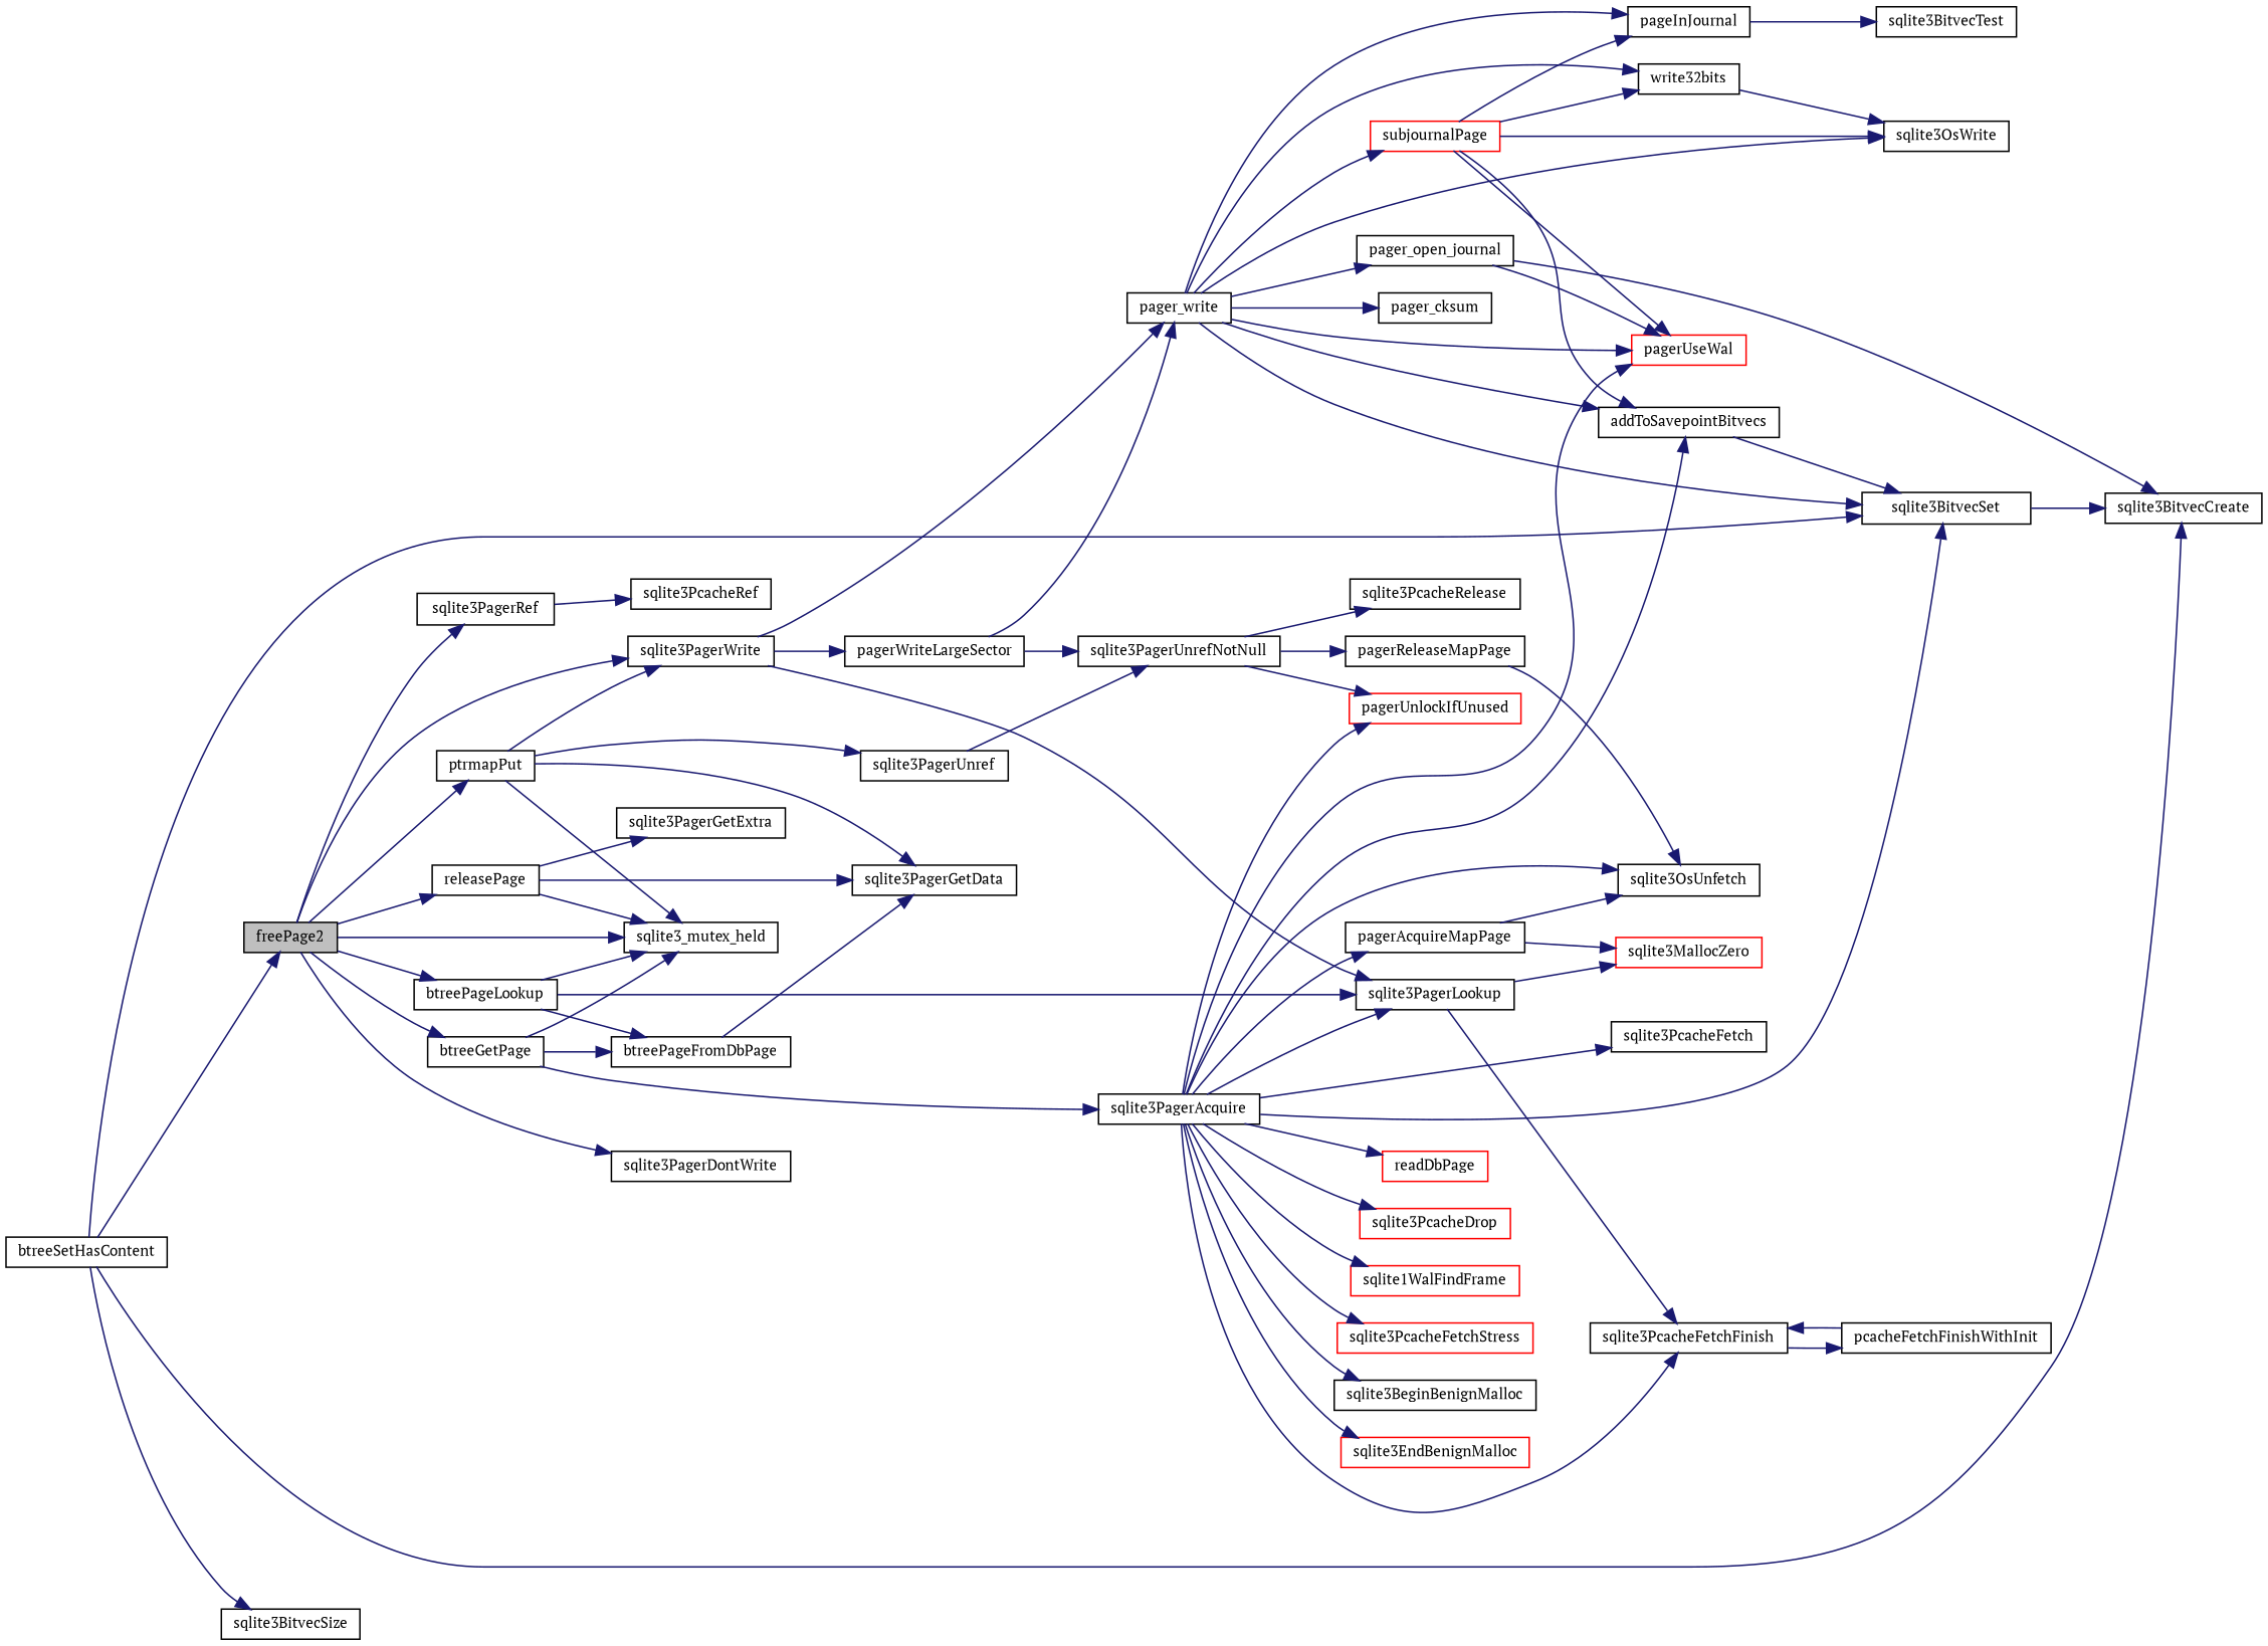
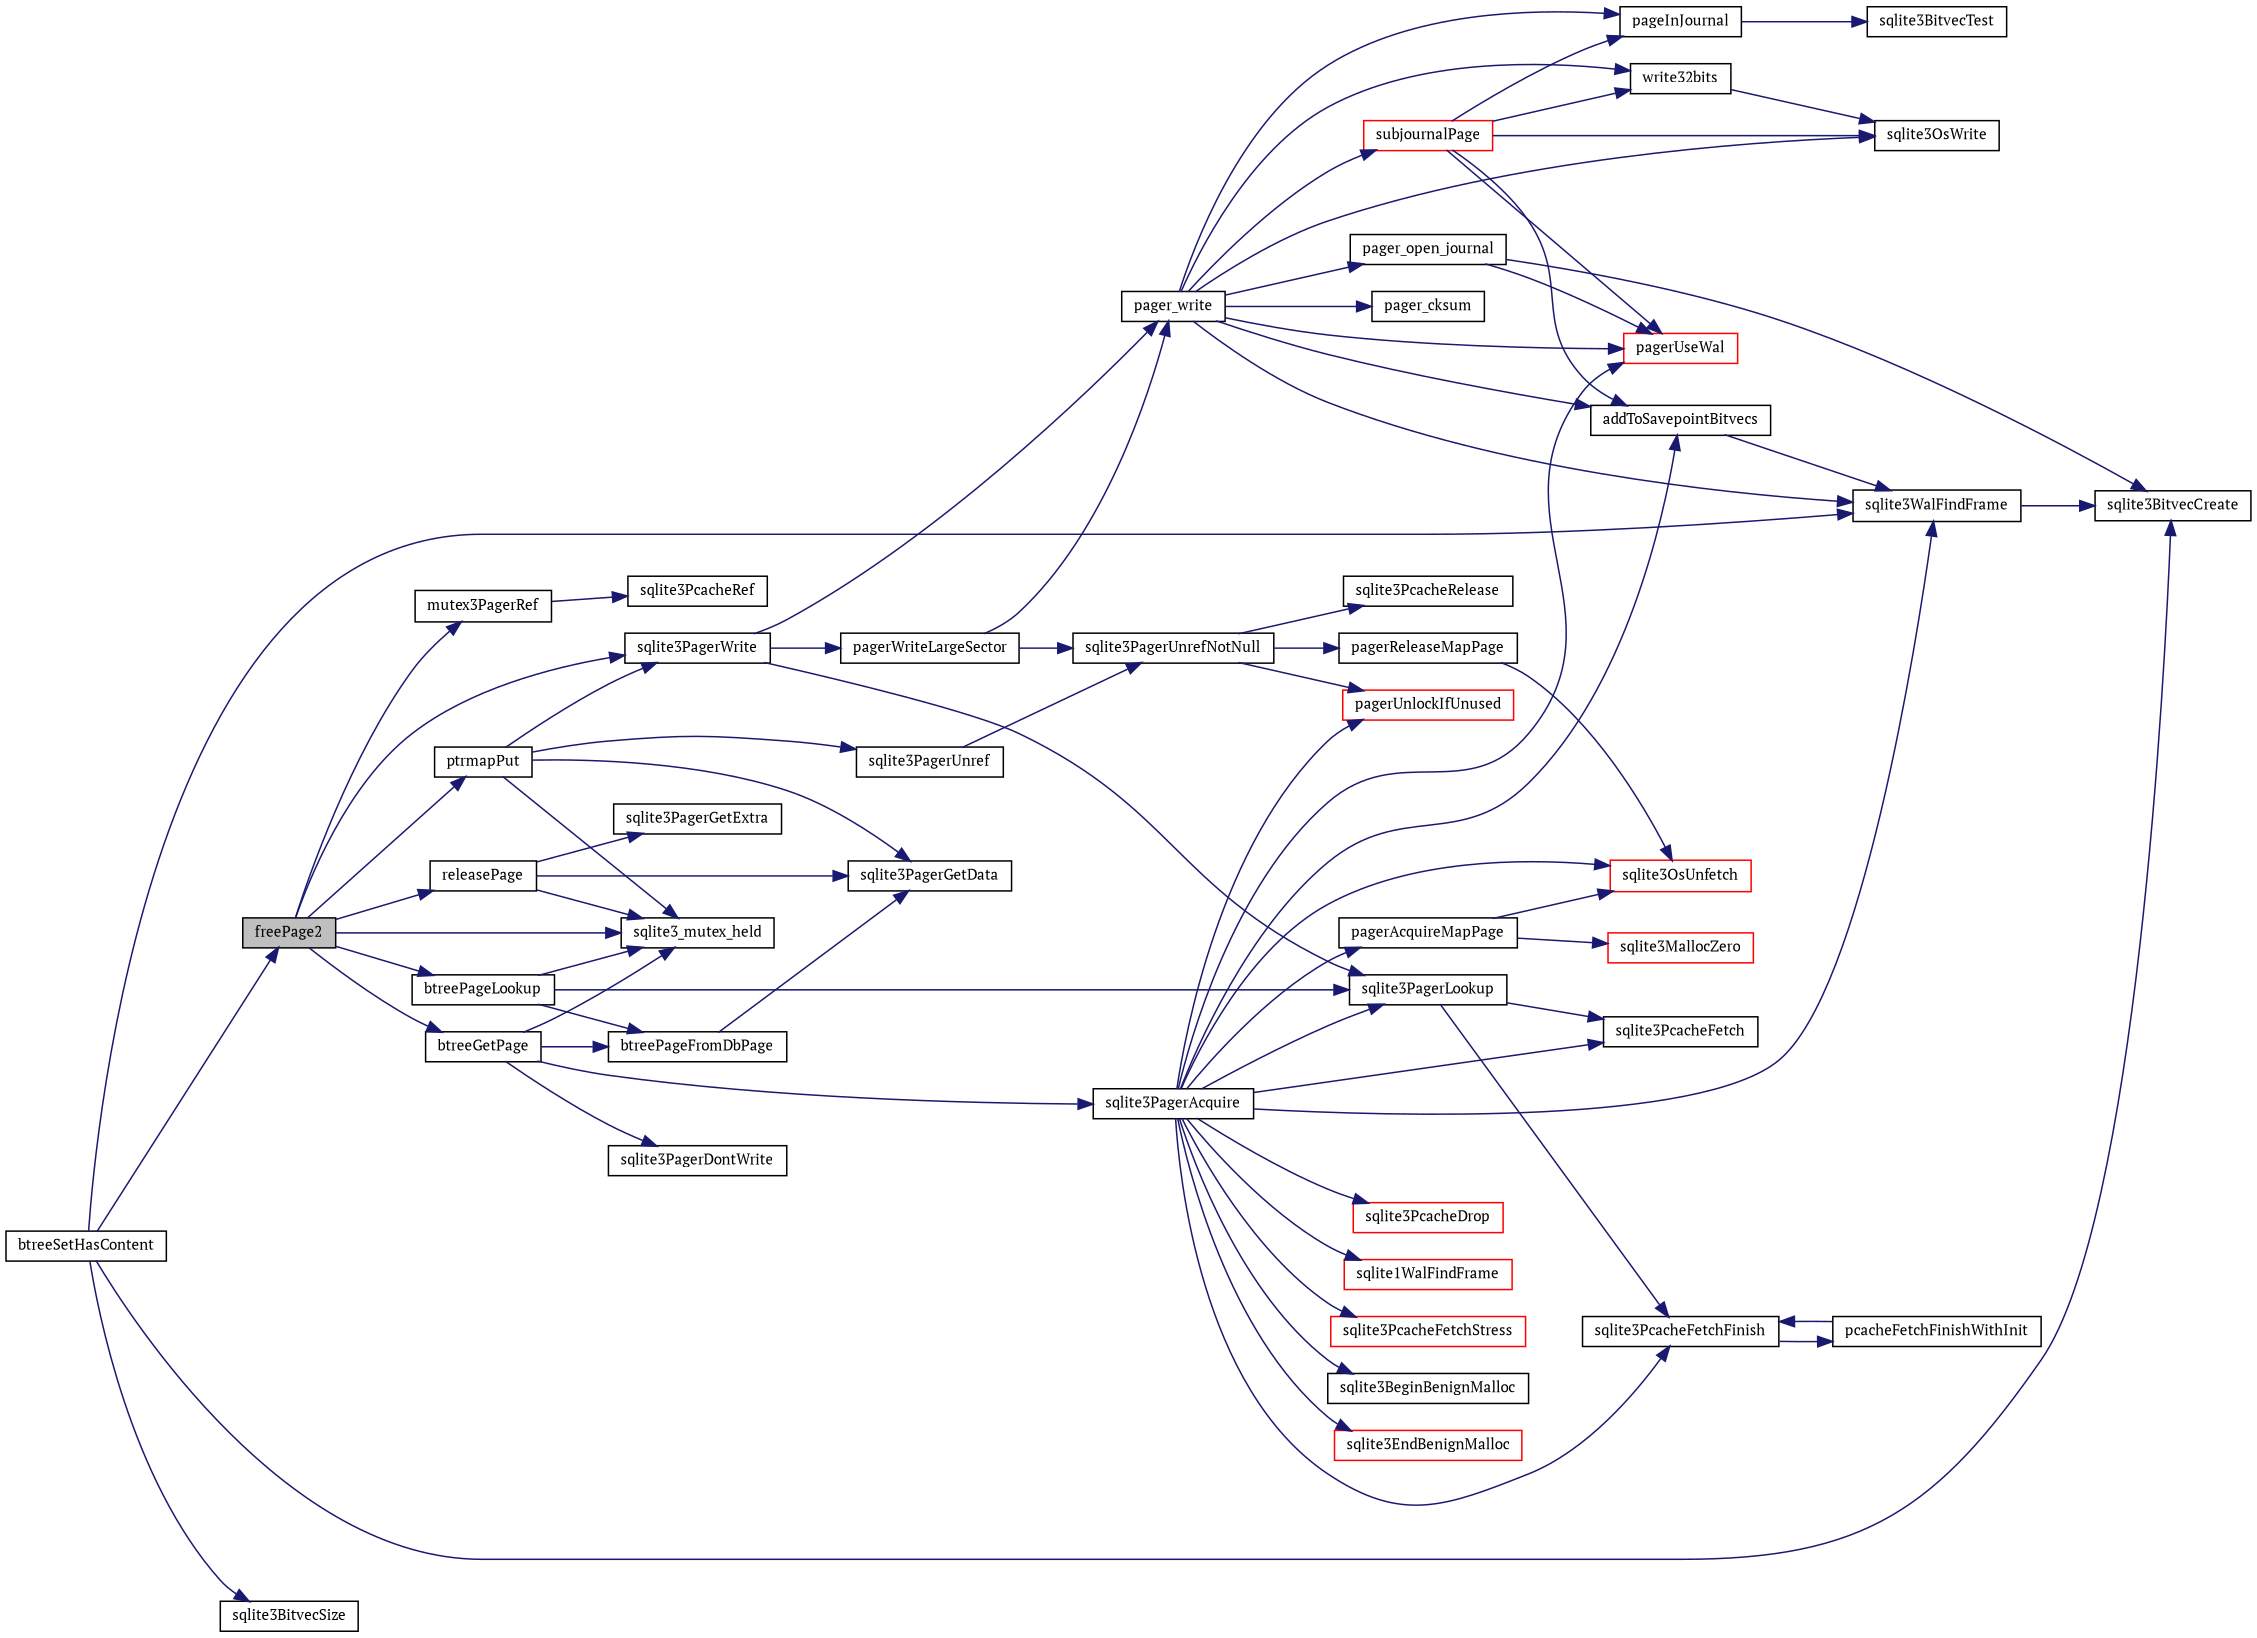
  digraph {
    fontname="PT Serif"
    rankdir=LR
    node [color=black fillcolor=white fontname="PT Serif" fontsize=10 shape=record style=filled]
    edge [color=midnightblue fontname="PT Serif" fontsize=10 labelfontname=FreeSans labelfontsize=10 style=solid]
    n1 [fillcolor=grey75 fontcolor=black height=0.2 label=freePage2 width=0.4]
    n2 [height=0.2 label=sqlite3_mutex_held width=0.4]
-   n3 [height=0.2 label=sqlite3PagerRef width=0.4]
+   n3 [height=0.2 label=mutex3PagerRef width=0.4]
    n4 [height=0.2 label=btreePageLookup width=0.4]
    n5 [height=0.2 label=sqlite3PagerWrite width=0.4]
    n6 [height=0.2 label=btreeGetPage width=0.4]
    n7 [height=0.2 label=ptrmapPut width=0.4]
    n8 [height=0.2 label=sqlite3PagerDontWrite width=0.4]
    n9 [height=0.2 label=releasePage width=0.4]
    n10 [height=0.2 label=sqlite3PcacheRef width=0.4]
    n11 [height=0.2 label=sqlite3PagerLookup width=0.4]
    n12 [height=0.2 label=btreePageFromDbPage width=0.4]
    n13 [height=0.2 label=pagerWriteLargeSector width=0.4]
    n14 [height=0.2 label=pager_write width=0.4]
    n15 [height=0.2 label=sqlite3PagerAcquire width=0.4]
    n16 [height=0.2 label=sqlite3PagerGetData width=0.4]
    n17 [height=0.2 label=sqlite3PagerUnref width=0.4]
    n18 [height=0.2 label=btreeSetHasContent width=0.4]
-   n19 [height=0.2 label=sqlite3BitvecSet width=0.4]
+   n19 [height=0.2 label=sqlite3WalFindFrame width=0.4]
    n20 [height=0.2 label=sqlite3BitvecCreate width=0.4]
    n21 [height=0.2 label=sqlite3BitvecSize width=0.4]
    n22 [height=0.2 label=sqlite3PagerGetExtra width=0.4]
    n23 [height=0.2 label=sqlite3PcacheFetch width=0.4]
    n24 [height=0.2 label=sqlite3PcacheFetchFinish width=0.4]
    n25 [height=0.2 label=pcacheFetchFinishWithInit width=0.4]
    n26 [height=0.2 label=sqlite3PagerUnrefNotNull width=0.4]
    n27 [height=0.2 label=pager_open_journal width=0.4]
    n28 [color=red height=0.2 label=pagerUseWal width=0.4]
    n29 [height=0.2 label=pageInJournal width=0.4]
    n30 [height=0.2 label=pager_cksum width=0.4]
    n31 [height=0.2 label=write32bits width=0.4]
    n32 [height=0.2 label=sqlite3OsWrite width=0.4]
    n33 [height=0.2 label=addToSavepointBitvecs width=0.4]
    n34 [color=red height=0.2 label=subjournalPage width=0.4]
    n35 [height=0.2 label=sqlite3BitvecTest width=0.4]
    n36 [height=0.2 label=pagerReleaseMapPage width=0.4]
    n37 [height=0.2 label=sqlite3PcacheRelease width=0.4]
    n38 [color=red height=0.2 label=pagerUnlockIfUnused width=0.4]
    n39 [color=red height=0.2 label=sqlite3MallocZero width=0.4]
-   n40 [height=0.2 label=sqlite3OsUnfetch width=0.4]
+   n40 [color=red height=0.2 label=sqlite3OsUnfetch width=0.4]
    n41 [color=red height=0.2 label=sqlite1WalFindFrame width=0.4]
    n42 [height=0.2 label=pagerAcquireMapPage width=0.4]
    n43 [color=red height=0.2 label=sqlite3PcacheFetchStress width=0.4]
    n44 [height=0.2 label=sqlite3BeginBenignMalloc width=0.4]
    n45 [color=red height=0.2 label=sqlite3EndBenignMalloc width=0.4]
-   n46 [color=red height=0.2 label=readDbPage width=0.4]
    n47 [color=red height=0.2 label=sqlite3PcacheDrop width=0.4]
    n1 -> n2
    n1 -> n3
    n1 -> n4
    n1 -> n5
    n1 -> n6
    n1 -> n7
-   n1 -> n8
+   n6 -> n8
    n1 -> n9
    n3 -> n10
    n4 -> n2
    n4 -> n11
    n4 -> n12
    n5 -> n11
    n5 -> n13
    n5 -> n14
    n6 -> n2
    n6 -> n12
    n6 -> n15
    n7 -> n2
    n7 -> n5
    n7 -> n16
    n7 -> n17
    n9 -> n2
    n9 -> n16
    n9 -> n22
-   n11 -> n39
+   n11 -> n23
    n11 -> n24
    n12 -> n16
    n13 -> n14
    n13 -> n26
    n14 -> n19
    n14 -> n27
    n14 -> n28
    n14 -> n29
    n14 -> n30
    n14 -> n31
    n14 -> n32
    n14 -> n33
    n14 -> n34
    n15 -> n11
    n15 -> n19
    n15 -> n23
    n15 -> n24
    n15 -> n28
    n15 -> n33
    n15 -> n38
    n15 -> n40
    n15 -> n41
    n15 -> n42
    n15 -> n43
    n15 -> n44
    n15 -> n45
-   n15 -> n46
    n15 -> n47
    n17 -> n26
    n18 -> n1
    n18 -> n19
    n18 -> n20
    n18 -> n21
    n19 -> n20
    n24 -> n25
    n25 -> n24
    n26 -> n36
    n26 -> n37
    n26 -> n38
    n27 -> n20
    n27 -> n28
    n29 -> n35
    n31 -> n32
    n33 -> n19
    n34 -> n28
    n34 -> n29
    n34 -> n31
    n34 -> n32
    n34 -> n33
    n36 -> n40
    n42 -> n39
    n42 -> n40
  }
